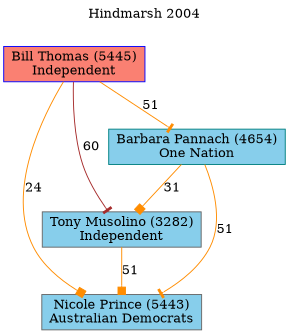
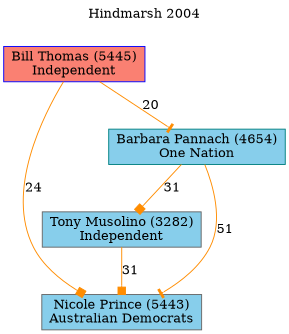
  digraph {
    label="Hindmarsh 2004"
    labelloc=t
    mclimit=10
    node [color=gray40 fillcolor=skyblue shape=box style=filled]
    edge [arrowhead=box color=darkorange]
    n1 [label="Nicole Prince (5443)\nAustralian Democrats"]
    n2 [label="Tony Musolino (3282)\nIndependent"]
    n3 [color=teal label="Barbara Pannach (4654)\nOne Nation"]
    n4 [color=blue fillcolor=salmon label="Bill Thomas (5445)\nIndependent"]
-   n2 -> n1 [label=51]
+   n2 -> n1 [label=31]
    n3 -> n1 [arrowhead=tee label=51]
    n3 -> n2 [label=31]
    n4 -> n1 [label=24]
-   n4 -> n2 [arrowhead=tee color=brown label=60]
-   n4 -> n3 [arrowhead=tee label=51]
+   n4 -> n3 [arrowhead=tee label=20]
  }
